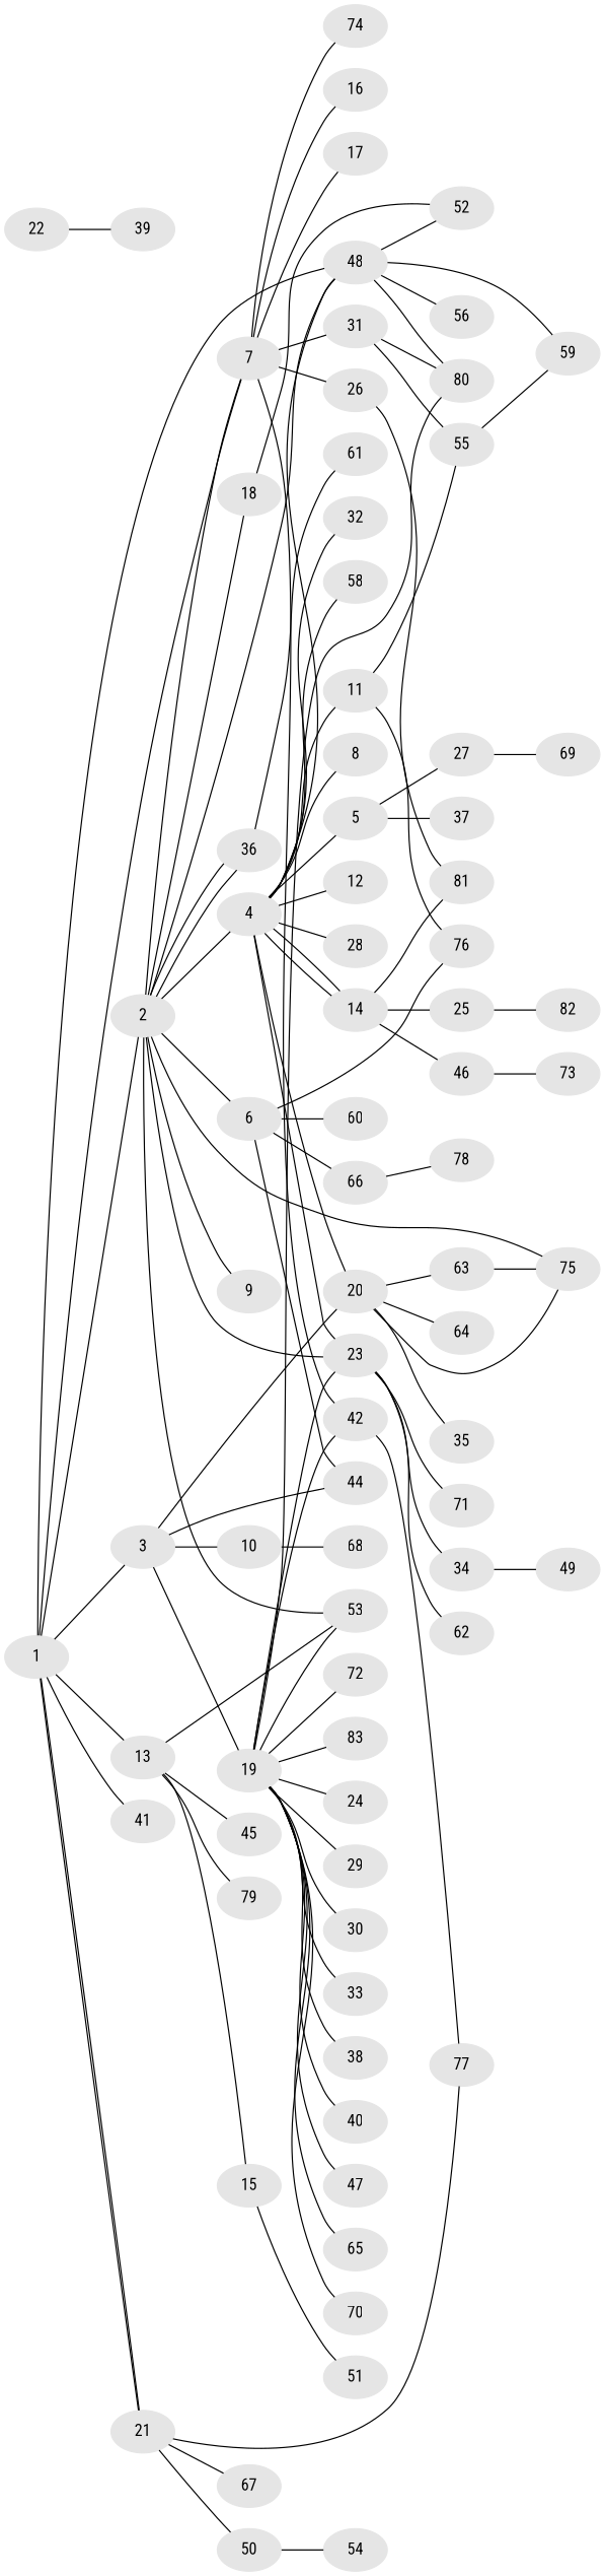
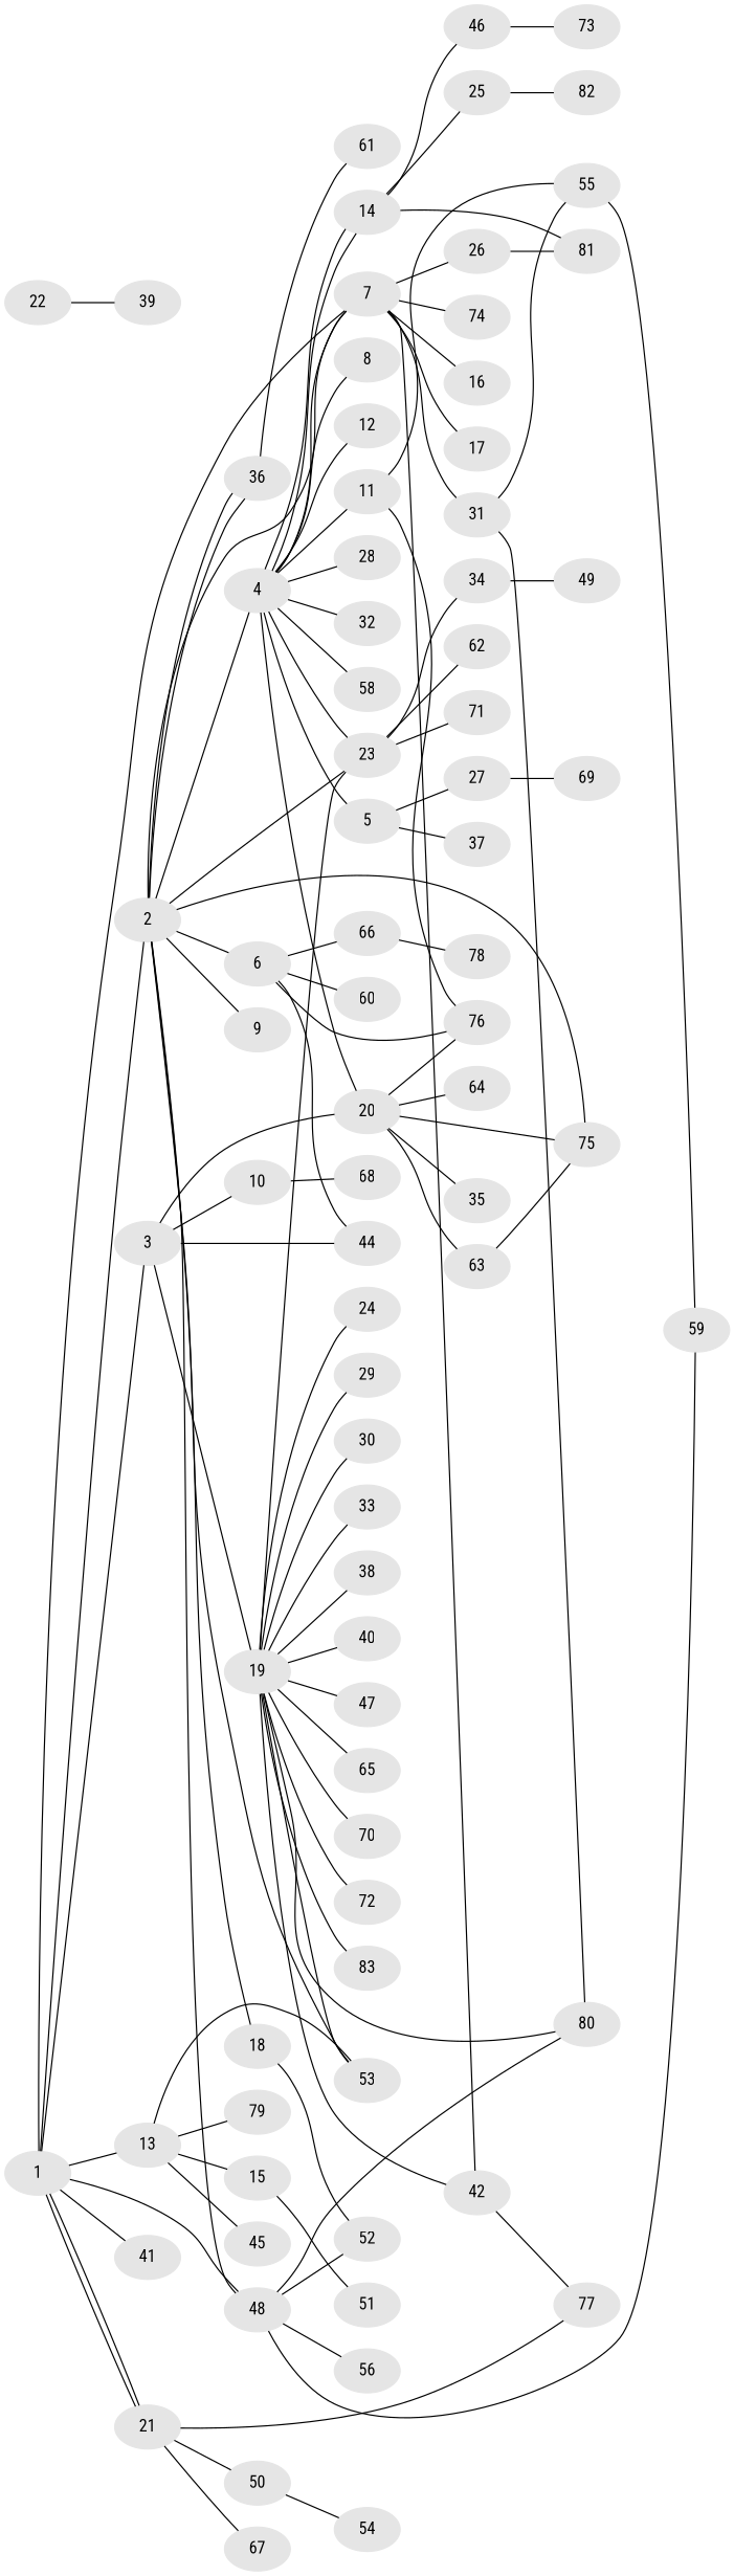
  graph {
    fontname="Roboto Condensed"
    rankdir=LR
    node [color=gray90 fontname="Roboto Condensed" style=filled]
    edge [fontname="Roboto Condensed"]
    1
    2
    3
    7
    13
    21
    41
    48
    4
    6
    9
    18
    23
    36
    53
    75
    10
    19
    20
    44
    16
    17
    26
    31
    42
    74
    15
    45
    79
    50
    67
    77
    52
    80
    56
    59
    5
    8
    11
    12
    14
    28
    32
    58
    60
    66
    76
    34
    62
    71
    61
    68
    24
    29
    30
    33
    38
    40
    47
    65
    70
    72
    83
    35
    63
    64
    27
    37
    55
    25
    46
    81
    69
    78
    51
    82
    73
    22
    39
    54
    49
    1 -- 2
    1 -- 3
    1 -- 7
    1 -- 13
    1 -- 21
    1 -- 21
    1 -- 41
    1 -- 48
    2 -- 7
    2 -- 48
    2 -- 4
    2 -- 6
    2 -- 9
    2 -- 18
    2 -- 23
    2 -- 36
    2 -- 36
    2 -- 53
    2 -- 75
    3 -- 10
    3 -- 19
    3 -- 20
    3 -- 44
    7 -- 16
    7 -- 17
    7 -- 26
    7 -- 31
    7 -- 42
    7 -- 74
    13 -- 53
    13 -- 15
    13 -- 45
    13 -- 79
    21 -- 50
    21 -- 67
    21 -- 77
    48 -- 52
    48 -- 80
    48 -- 56
    48 -- 59
-   4 -- 48
+   4 -- 7
    4 -- 23
    4 -- 20
    4 -- 5
    4 -- 8
    4 -- 11
    4 -- 12
    4 -- 14
    4 -- 14
    4 -- 28
    4 -- 32
    4 -- 58
    6 -- 44
    6 -- 60
    6 -- 66
    6 -- 76
    18 -- 52
    23 -- 34
    23 -- 62
    23 -- 71
    36 -- 61
    10 -- 68
    19 -- 23
    19 -- 53
    19 -- 42
    19 -- 80
    19 -- 24
    19 -- 29
    19 -- 30
    19 -- 33
    19 -- 38
    19 -- 40
    19 -- 47
    19 -- 65
    19 -- 70
    19 -- 72
    19 -- 83
    20 -- 75
+   20 -- 76
    20 -- 35
    20 -- 63
    20 -- 64
    26 -- 81
    31 -- 80
    31 -- 55
    42 -- 77
    15 -- 51
    50 -- 54
    5 -- 27
    5 -- 37
    11 -- 76
    11 -- 55
    14 -- 25
    14 -- 46
    14 -- 81
    66 -- 78
    34 -- 49
    63 -- 75
    27 -- 69
    55 -- 59
    25 -- 82
    46 -- 73
    22 -- 39
  }
